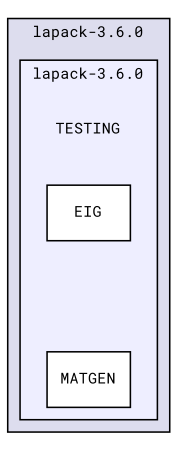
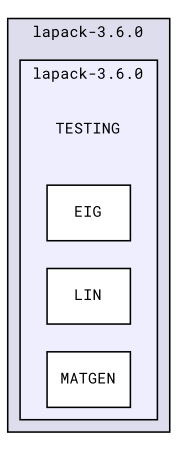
  digraph {
    compound=true
    rankdir=LR
    fontname="Roboto Mono"
    node [fontname="Roboto Mono" fontsize=10 shape=box color=black fillcolor=white style=filled]
    n1 [label=TESTING shape=plaintext color="" fillcolor="" style=""]
    n2 [label=EIG]
+   n3 [label=LIN]
    n4 [label=MATGEN]
    subgraph cluster_1 {
      bgcolor="#ddddee"
      fontsize=10
      label="lapack-3.6.0"
      pencolor=black
      subgraph cluster_2 {
        bgcolor="#eeeeff"
        fontsize=10
        pencolor=black
        n1
        n2
+       n3
        n4
      }
    }
  }
